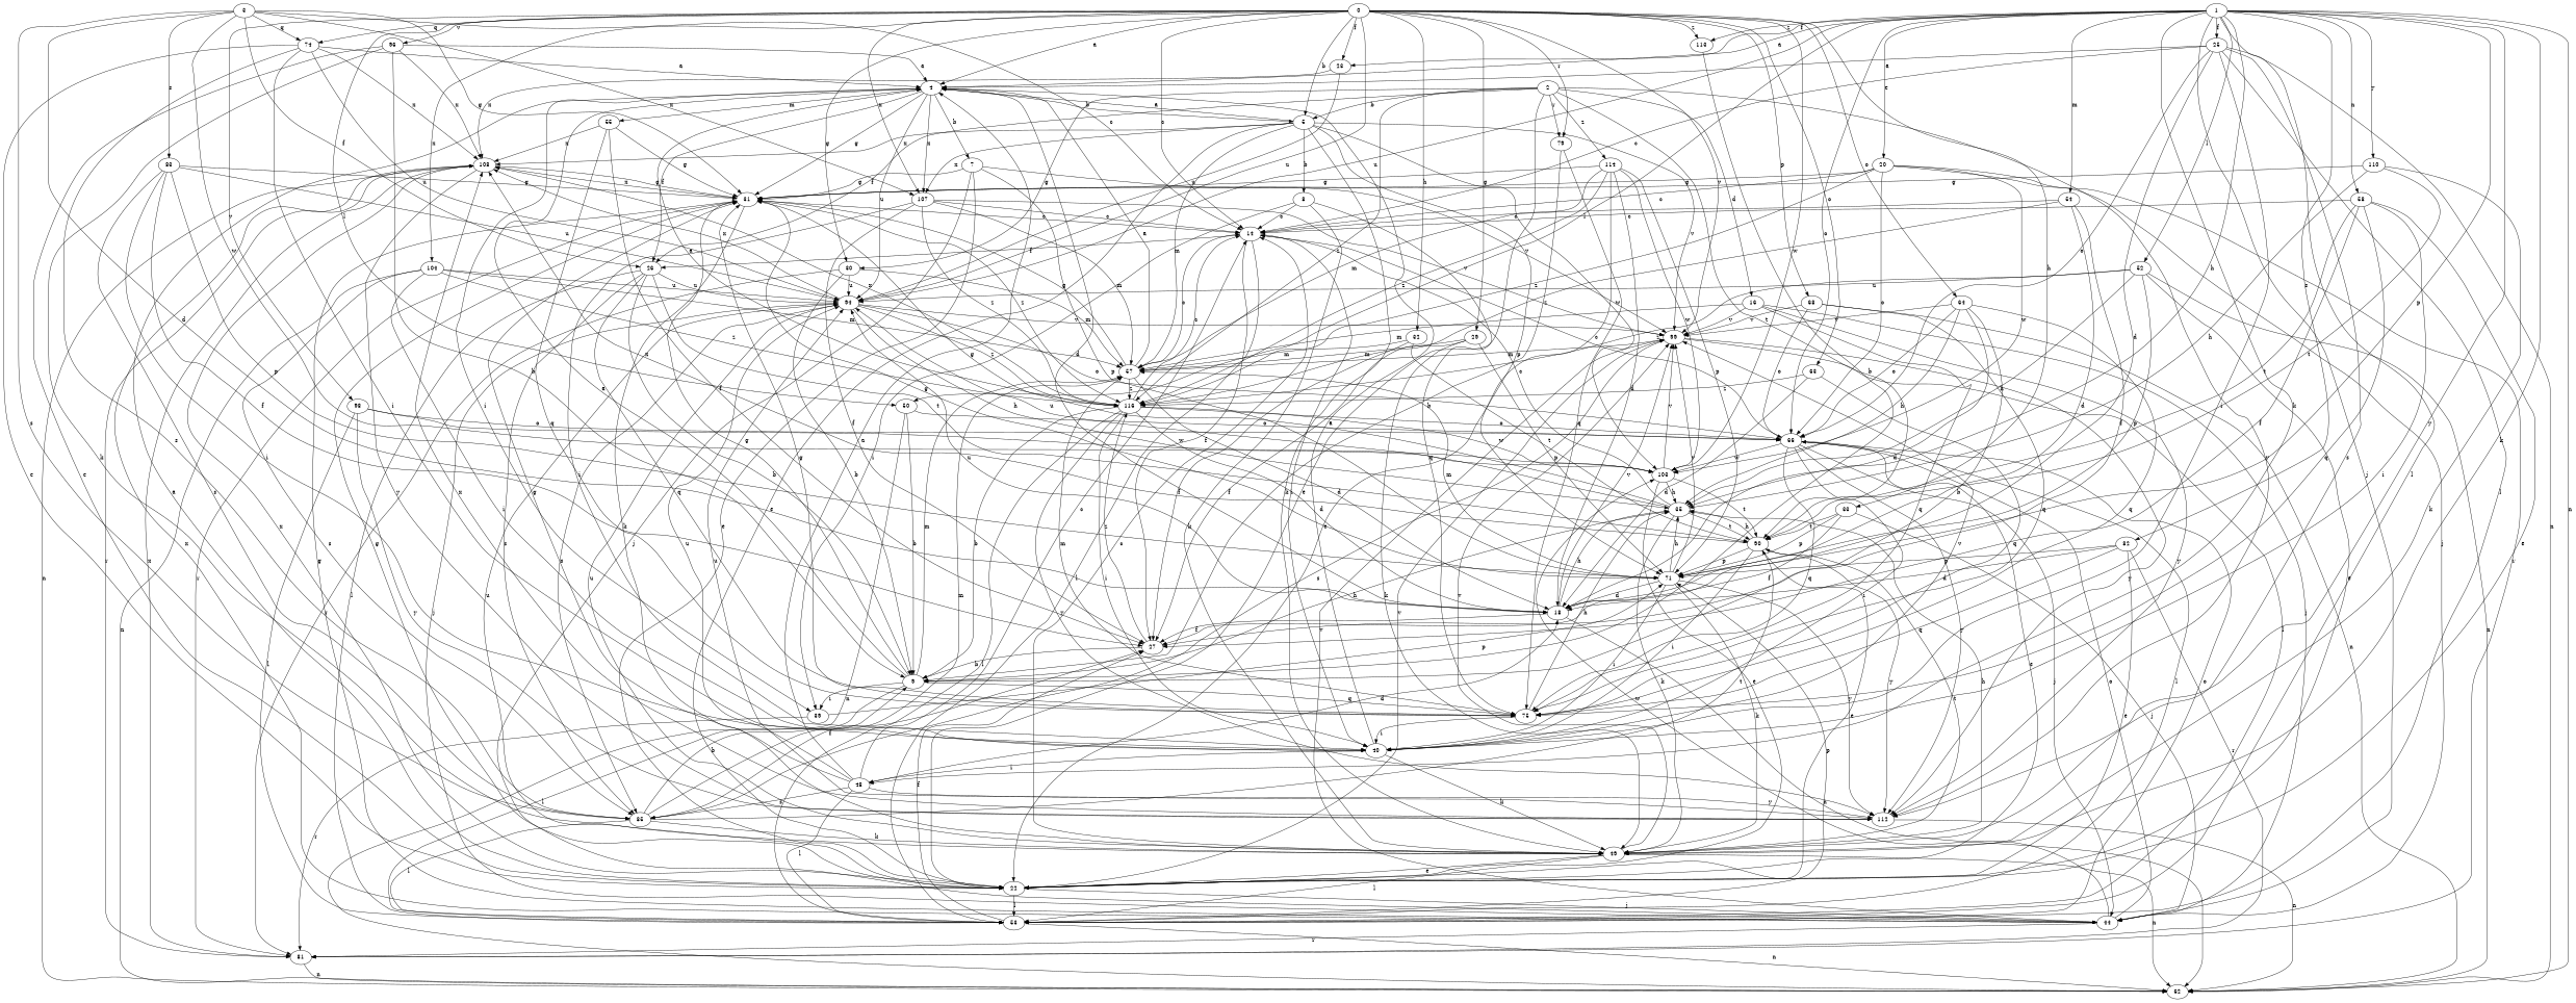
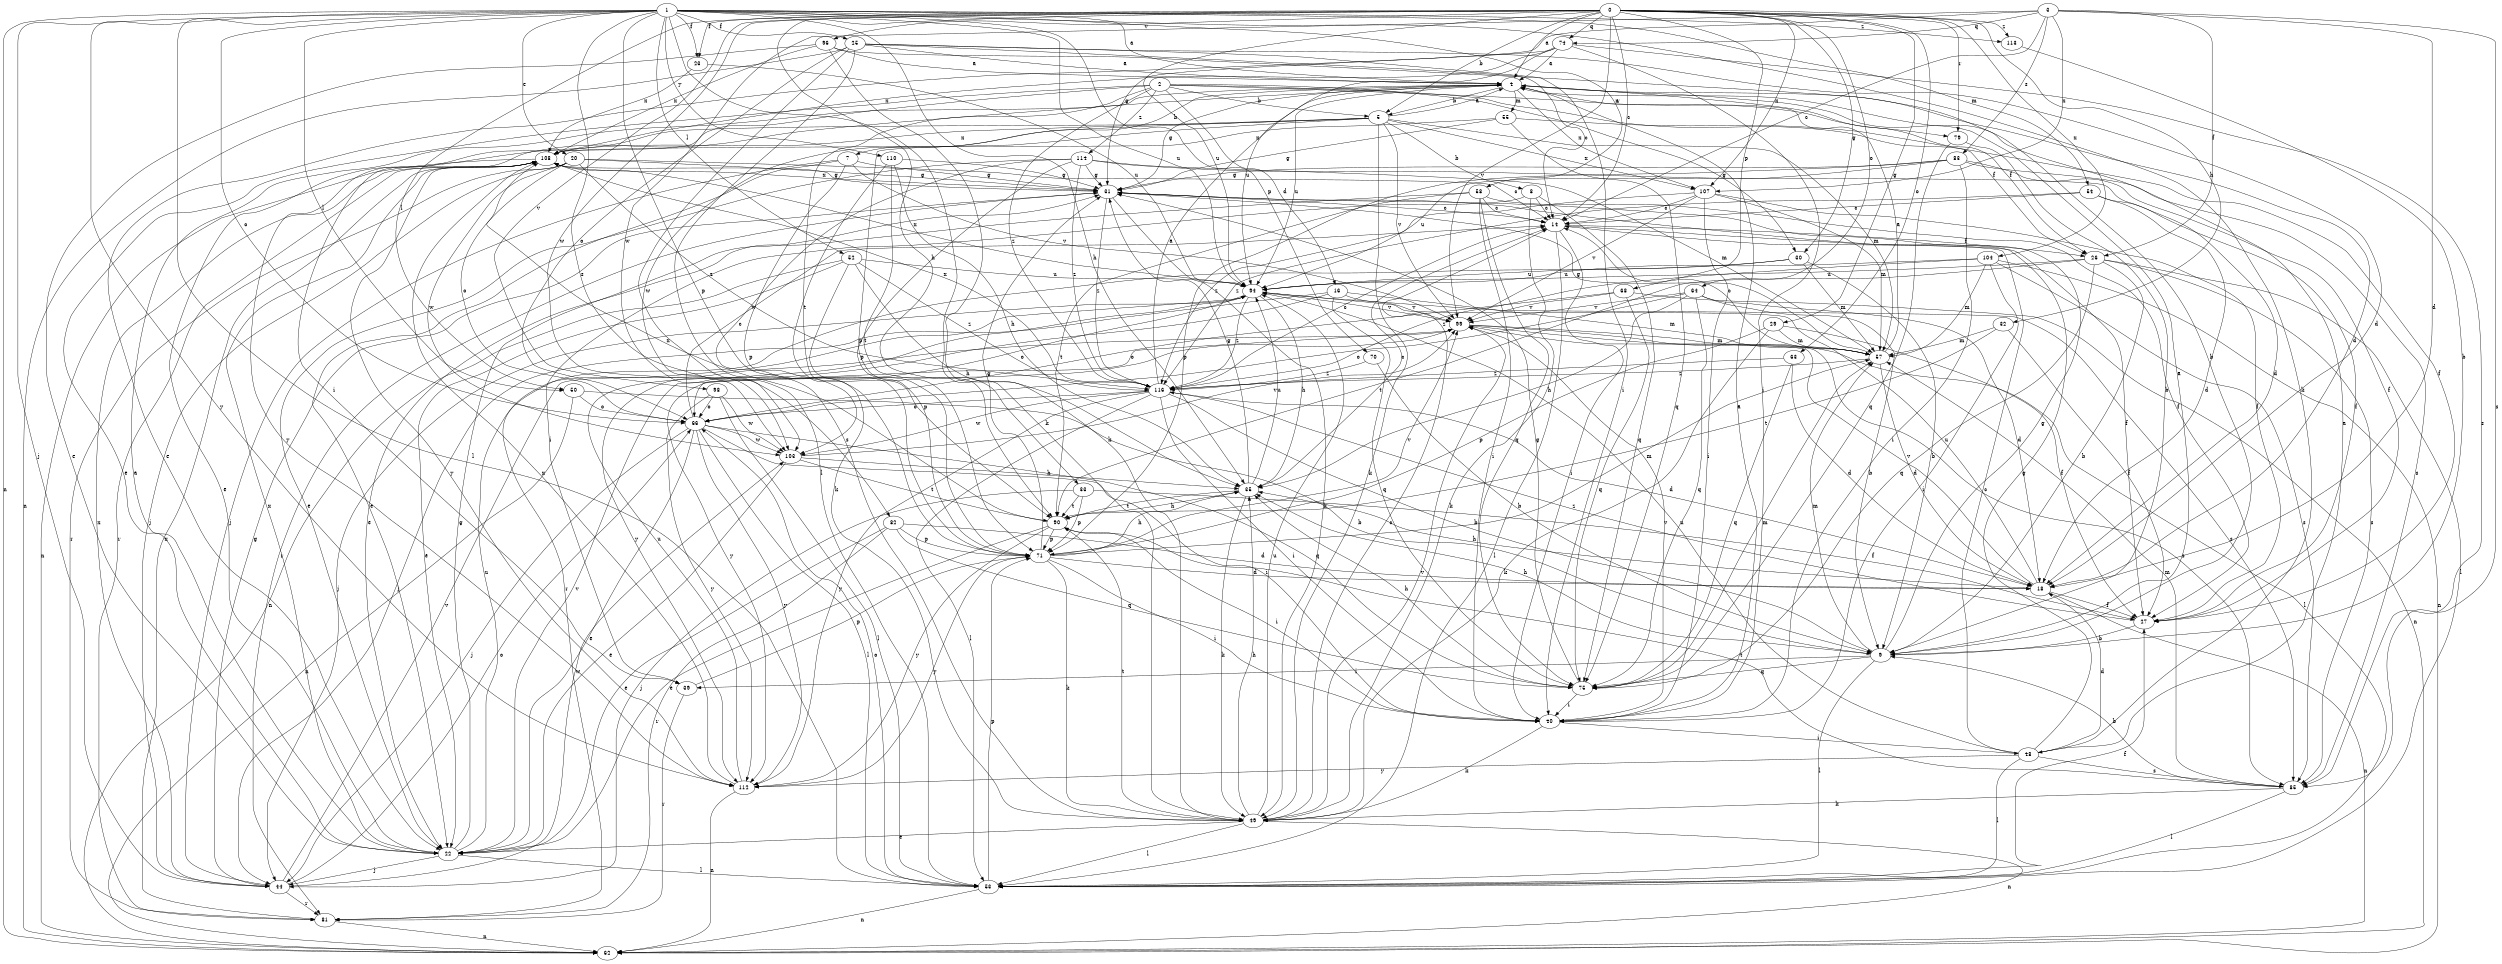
  strict digraph {
    0
    4
    5
    14
    23
    29
    30
    32
    33
    50
    63
    64
    68
    74
    79
    94
    96
    98
    99
    103
    104
    107
    113
    26
    18
    31
    7
    39
    55
    49
    71
    22
    8
    57
    108
    53
    27
    40
    9
    81
    90
    44
    62
    66
    116
    75
    35
    85
    112
    1
    20
    25
    48
    52
    54
    58
+   70
    82
    110
    2
    16
    114
    83
    3
    0 -> 4 [label=a]
    0 -> 5 [label=b]
    0 -> 14 [label=c]
    0 -> 23 [label=f]
    0 -> 29 [label=g]
    0 -> 30 [label=g]
    0 -> 32 [label=h]
    0 -> 33 [label=h]
    0 -> 50 [label=l]
    0 -> 63 [label=o]
    0 -> 64 [label=o]
    0 -> 68 [label=p]
    0 -> 74 [label=q]
    0 -> 79 [label=r]
    0 -> 94 [label=u]
    0 -> 96 [label=v]
    0 -> 98 [label=v]
    0 -> 99 [label=v]
    0 -> 103 [label=w]
    0 -> 104 [label=x]
    0 -> 107 [label=x]
    0 -> 113 [label=z]
    4 -> 5 [label=b]
    4 -> 94 [label=u]
    4 -> 107 [label=x]
    4 -> 26 [label=f]
    4 -> 18 [label=d]
    4 -> 31 [label=g]
    4 -> 7 [label=b]
    4 -> 39 [label=i]
    4 -> 55 [label=m]
    5 -> 4 [label=a]
    5 -> 99 [label=v]
    5 -> 103 [label=w]
    5 -> 107 [label=x]
    5 -> 49 [label=k]
    5 -> 71 [label=p]
    5 -> 22 [label=e]
    5 -> 8 [label=b]
    5 -> 57 [label=m]
    5 -> 108 [label=x]
    14 -> 26 [label=f]
    14 -> 53 [label=l]
    14 -> 27 [label=f]
    14 -> 40 [label=i]
    23 -> 94 [label=u]
    23 -> 108 [label=x]
    29 -> 49 [label=k]
    29 -> 71 [label=p]
    29 -> 57 [label=m]
    29 -> 27 [label=f]
    30 -> 94 [label=u]
    30 -> 57 [label=m]
    30 -> 9 [label=b]
    30 -> 81 [label=r]
    32 -> 57 [label=m]
    32 -> 27 [label=f]
    32 -> 90 [label=t]
    33 -> 71 [label=p]
    33 -> 27 [label=f]
    33 -> 90 [label=t]
    33 -> 44 [label=j]
    50 -> 9 [label=b]
    50 -> 62 [label=n]
    50 -> 66 [label=o]
    63 -> 18 [label=d]
    63 -> 116 [label=z]
    63 -> 75 [label=q]
    64 -> 99 [label=v]
    64 -> 18 [label=d]
    64 -> 9 [label=b]
    64 -> 66 [label=o]
    64 -> 75 [label=q]
    64 -> 35 [label=h]
    68 -> 99 [label=v]
    68 -> 62 [label=n]
    68 -> 66 [label=o]
    68 -> 75 [label=q]
    74 -> 4 [label=a]
    74 -> 94 [label=u]
    74 -> 22 [label=e]
    74 -> 108 [label=x]
    74 -> 40 [label=i]
    74 -> 85 [label=s]
    79 -> 9 [label=b]
    79 -> 75 [label=q]
    94 -> 99 [label=v]
    94 -> 108 [label=x]
    94 -> 44 [label=j]
    94 -> 66 [label=o]
    94 -> 116 [label=z]
    94 -> 35 [label=h]
    94 -> 85 [label=s]
    96 -> 4 [label=a]
    96 -> 49 [label=k]
    96 -> 22 [label=e]
    96 -> 108 [label=x]
    96 -> 9 [label=b]
    98 -> 103 [label=w]
    98 -> 53 [label=l]
    98 -> 66 [label=o]
    98 -> 112 [label=y]
    99 -> 57 [label=m]
    99 -> 53 [label=l]
    99 -> 85 [label=s]
    99 -> 112 [label=y]
    103 -> 99 [label=v]
    103 -> 22 [label=e]
    103 -> 90 [label=t]
    103 -> 35 [label=h]
    104 -> 94 [label=u]
    104 -> 57 [label=m]
    104 -> 40 [label=i]
    104 -> 62 [label=n]
    104 -> 116 [label=z]
    104 -> 85 [label=s]
    107 -> 14 [label=c]
    107 -> 99 [label=v]
    107 -> 57 [label=m]
    107 -> 27 [label=f]
    107 -> 40 [label=i]
    107 -> 116 [label=z]
    113 -> 9 [label=b]
    26 -> 94 [label=u]
    26 -> 53 [label=l]
    26 -> 9 [label=b]
    26 -> 90 [label=t]
    26 -> 75 [label=q]
    26 -> 85 [label=s]
    18 -> 94 [label=u]
    18 -> 99 [label=v]
    18 -> 27 [label=f]
    18 -> 62 [label=n]
    18 -> 35 [label=h]
    31 -> 14 [label=c]
    31 -> 49 [label=k]
    31 -> 108 [label=x]
    31 -> 81 [label=r]
    31 -> 116 [label=z]
    7 -> 99 [label=v]
    7 -> 31 [label=g]
    7 -> 71 [label=p]
    7 -> 22 [label=e]
    7 -> 44 [label=j]
    39 -> 71 [label=p]
    39 -> 81 [label=r]
    55 -> 31 [label=g]
    55 -> 108 [label=x]
    55 -> 27 [label=f]
    55 -> 75 [label=q]
    49 -> 14 [label=c]
    49 -> 94 [label=u]
    49 -> 99 [label=v]
    49 -> 22 [label=e]
    49 -> 53 [label=l]
    49 -> 90 [label=t]
    49 -> 62 [label=n]
    49 -> 35 [label=h]
    71 -> 99 [label=v]
    71 -> 18 [label=d]
    71 -> 31 [label=g]
    71 -> 49 [label=k]
    71 -> 57 [label=m]
    71 -> 40 [label=i]
    71 -> 35 [label=h]
    71 -> 112 [label=y]
    22 -> 4 [label=a]
    22 -> 94 [label=u]
    22 -> 99 [label=v]
    22 -> 31 [label=g]
    22 -> 108 [label=x]
    22 -> 53 [label=l]
    22 -> 44 [label=j]
    8 -> 14 [label=c]
    8 -> 39 [label=i]
    8 -> 49 [label=k]
    8 -> 75 [label=q]
    57 -> 4 [label=a]
    57 -> 14 [label=c]
    57 -> 18 [label=d]
    57 -> 31 [label=g]
    57 -> 116 [label=z]
    108 -> 31 [label=g]
    108 -> 81 [label=r]
    108 -> 62 [label=n]
    108 -> 112 [label=y]
    53 -> 71 [label=p]
    53 -> 27 [label=f]
    53 -> 62 [label=n]
    53 -> 66 [label=o]
    27 -> 9 [label=b]
    27 -> 116 [label=z]
    40 -> 4 [label=a]
    40 -> 99 [label=v]
    40 -> 49 [label=k]
    40 -> 48 [label=i]
    9 -> 4 [label=a]
    9 -> 31 [label=g]
    9 -> 39 [label=i]
    9 -> 57 [label=m]
    9 -> 53 [label=l]
    9 -> 75 [label=q]
    9 -> 35 [label=h]
    81 -> 108 [label=x]
    81 -> 62 [label=n]
    90 -> 71 [label=p]
    90 -> 22 [label=e]
    90 -> 108 [label=x]
    90 -> 40 [label=i]
    90 -> 35 [label=h]
    90 -> 112 [label=y]
    44 -> 99 [label=v]
    44 -> 103 [label=w]
    44 -> 31 [label=g]
    44 -> 108 [label=x]
    44 -> 81 [label=r]
    44 -> 66 [label=o]
    66 -> 14 [label=c]
    66 -> 103 [label=w]
    66 -> 22 [label=e]
    66 -> 53 [label=l]
    66 -> 40 [label=i]
    66 -> 44 [label=j]
    66 -> 75 [label=q]
    66 -> 112 [label=y]
    116 -> 4 [label=a]
    116 -> 14 [label=c]
    116 -> 103 [label=w]
    116 -> 18 [label=d]
    116 -> 108 [label=x]
    116 -> 53 [label=l]
    116 -> 40 [label=i]
    116 -> 9 [label=b]
    116 -> 66 [label=o]
    116 -> 112 [label=y]
    75 -> 31 [label=g]
    75 -> 57 [label=m]
    75 -> 40 [label=i]
    75 -> 35 [label=h]
    35 -> 14 [label=c]
    35 -> 94 [label=u]
    35 -> 31 [label=g]
    35 -> 49 [label=k]
    35 -> 90 [label=t]
    85 -> 49 [label=k]
    85 -> 57 [label=m]
    85 -> 53 [label=l]
-   85 -> 27 [label=f]
    85 -> 9 [label=b]
    85 -> 90 [label=t]
    112 -> 94 [label=u]
    112 -> 108 [label=x]
    112 -> 62 [label=n]
    1 -> 4 [label=a]
    1 -> 23 [label=f]
    1 -> 50 [label=l]
    1 -> 94 [label=u]
    1 -> 113 [label=z]
    1 -> 49 [label=k]
    1 -> 71 [label=p]
    1 -> 53 [label=l]
    1 -> 44 [label=j]
    1 -> 62 [label=n]
    1 -> 66 [label=o]
    1 -> 35 [label=h]
    1 -> 112 [label=y]
    1 -> 20 [label=e]
    1 -> 25 [label=f]
    1 -> 48 [label=k]
    1 -> 52 [label=l]
    1 -> 54 [label=m]
    1 -> 58 [label=n]
+   1 -> 70 [label=p]
    1 -> 82 [label=s]
    1 -> 110 [label=y]
    20 -> 14 [label=c]
    20 -> 103 [label=w]
    20 -> 31 [label=g]
    20 -> 81 [label=r]
    20 -> 44 [label=j]
    20 -> 66 [label=o]
    20 -> 116 [label=z]
    25 -> 4 [label=a]
    25 -> 14 [label=c]
    25 -> 18 [label=d]
    25 -> 49 [label=s]
    25 -> 53 [label=l]
    25 -> 40 [label=i]
    25 -> 62 [label=n]
    25 -> 66 [label=o]
    48 -> 4 [label=a]
    48 -> 14 [label=c]
    48 -> 94 [label=u]
    48 -> 18 [label=d]
    48 -> 31 [label=g]
    48 -> 53 [label=l]
    48 -> 85 [label=s]
    48 -> 112 [label=y]
    52 -> 94 [label=u]
    52 -> 71 [label=p]
    52 -> 22 [label=e]
    52 -> 62 [label=n]
    52 -> 116 [label=z]
    52 -> 35 [label=h]
    54 -> 14 [label=c]
    54 -> 18 [label=d]
    54 -> 27 [label=f]
    54 -> 116 [label=z]
    58 -> 14 [label=c]
    58 -> 22 [label=e]
    58 -> 27 [label=f]
    58 -> 40 [label=i]
    58 -> 90 [label=t]
    58 -> 75 [label=q]
+   70 -> 9 [label=b]
+   70 -> 116 [label=z]
    82 -> 18 [label=d]
    82 -> 71 [label=p]
    82 -> 22 [label=e]
    82 -> 81 [label=r]
    82 -> 75 [label=q]
    110 -> 31 [label=g]
    110 -> 49 [label=k]
    110 -> 90 [label=t]
    110 -> 35 [label=h]
    2 -> 5 [label=b]
    2 -> 30 [label=g]
    2 -> 79 [label=r]
    2 -> 26 [label=f]
    2 -> 22 [label=e]
    2 -> 90 [label=t]
    2 -> 116 [label=z]
    2 -> 112 [label=y]
    2 -> 16 [label=d]
    2 -> 114 [label=z]
    16 -> 99 [label=v]
    16 -> 57 [label=m]
    16 -> 44 [label=j]
    16 -> 75 [label=q]
    16 -> 112 [label=y]
    114 -> 103 [label=w]
    114 -> 18 [label=d]
    114 -> 31 [label=g]
    114 -> 71 [label=p]
    114 -> 22 [label=e]
    114 -> 57 [label=m]
    114 -> 116 [label=z]
    83 -> 94 [label=u]
    83 -> 31 [label=g]
    83 -> 71 [label=p]
    83 -> 27 [label=f]
    83 -> 40 [label=i]
    83 -> 85 [label=s]
    3 -> 14 [label=c]
    3 -> 74 [label=q]
    3 -> 103 [label=w]
    3 -> 107 [label=x]
    3 -> 26 [label=f]
    3 -> 18 [label=d]
    3 -> 31 [label=g]
    3 -> 85 [label=s]
    3 -> 83 [label=s]
  }
